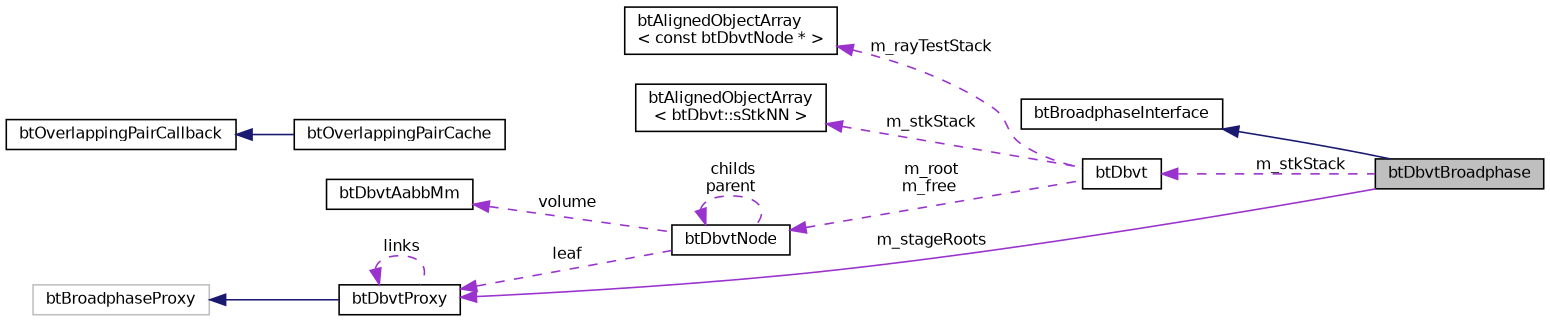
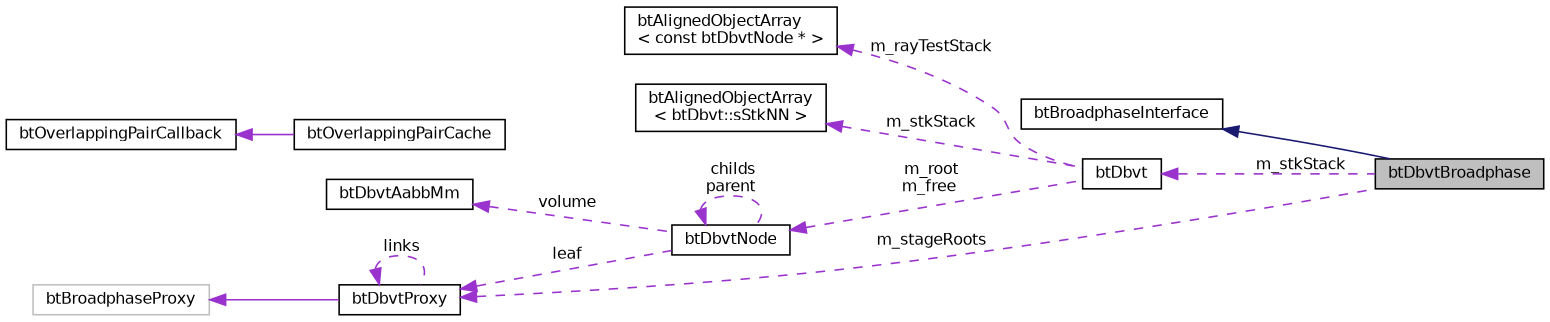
  digraph {
    rankdir=LR
    node [color=black fillcolor=white fontname=Helvetica fontsize=10 shape=record style=filled]
    edge [color=darkorchid3 dir=back fontname=Helvetica fontsize=10 labelfontname=Helvetica labelfontsize=10 style=dashed]
    n1 [fillcolor=grey75 fontcolor=black height=0.2 label=btDbvtBroadphase width=0.4]
    n2 [height=0.2 label=btBroadphaseInterface width=0.4]
    n3 [height=0.2 label=btOverlappingPairCache width=0.4]
    n4 [height=0.2 label=btOverlappingPairCallback width=0.4]
    n5 [height=0.2 label=btDbvtProxy width=0.4]
    n6 [height=0.2 label=btDbvtNode width=0.4]
    n7 [color=grey75 height=0.2 label=btBroadphaseProxy width=0.4]
    n8 [height=0.2 label=btDbvt width=0.4]
    n9 [height=0.2 label=btDbvtAabbMm width=0.4]
    n10 [height=0.2 label="btAlignedObjectArray\l\< const btDbvtNode * \>" width=0.4]
    n11 [height=0.2 label="btAlignedObjectArray\l\< btDbvt::sStkNN \>" width=0.4]
    n2 -> n1 [color=midnightblue style=solid]
-   n4 -> n3 [color=midnightblue style=solid]
-   n5 -> n1 [label=" m_stageRoots" style=solid]
+   n4 -> n3 [style=solid]
+   n5 -> n1 [label=" m_stageRoots"]
    n5 -> n5 [label=" links"]
    n5 -> n6 [label=" leaf"]
    n6 -> n6 [label=" childs\nparent"]
    n6 -> n8 [label=" m_root\nm_free"]
-   n7 -> n5 [color=midnightblue style=solid]
+   n7 -> n5 [style=solid]
    n8 -> n1 [label=" m_stkStack"]
    n9 -> n6 [label=" volume"]
    n10 -> n8 [label=" m_rayTestStack"]
    n11 -> n8 [label=" m_stkStack"]
  }
